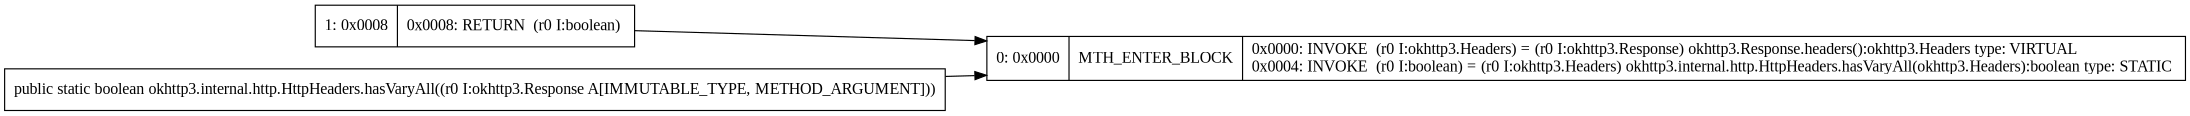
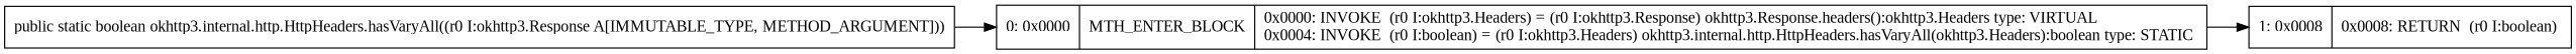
  digraph {
    rankdir=LR
    fontname="Liberation Serif"
    node [shape=record fontname="Liberation Serif"]
    edge [fontname="Liberation Serif"]
    n1 [label="{0\:\ 0x0000|MTH_ENTER_BLOCK\l|0x0000: INVOKE  (r0 I:okhttp3.Headers) = (r0 I:okhttp3.Response) okhttp3.Response.headers():okhttp3.Headers type: VIRTUAL \l0x0004: INVOKE  (r0 I:boolean) = (r0 I:okhttp3.Headers) okhttp3.internal.http.HttpHeaders.hasVaryAll(okhttp3.Headers):boolean type: STATIC \l}"]
    n2 [label="{1\:\ 0x0008|0x0008: RETURN  (r0 I:boolean) \l}"]
    n3 [label="{public static boolean okhttp3.internal.http.HttpHeaders.hasVaryAll((r0 I:okhttp3.Response A[IMMUTABLE_TYPE, METHOD_ARGUMENT])) }"]
-   n2 -> n1
+   n1 -> n2
    n3 -> n1
  }
